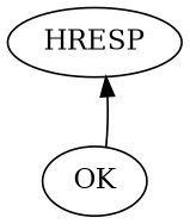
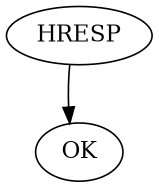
  strict digraph {
    HRESP [complexity=0 importance=0.0168675742373 rank=0.0]
    OK [complexity=2 importance=0.0281126122798 rank=0.0140563061399]
-   OK -> HRESP
+   HRESP -> OK
  }
